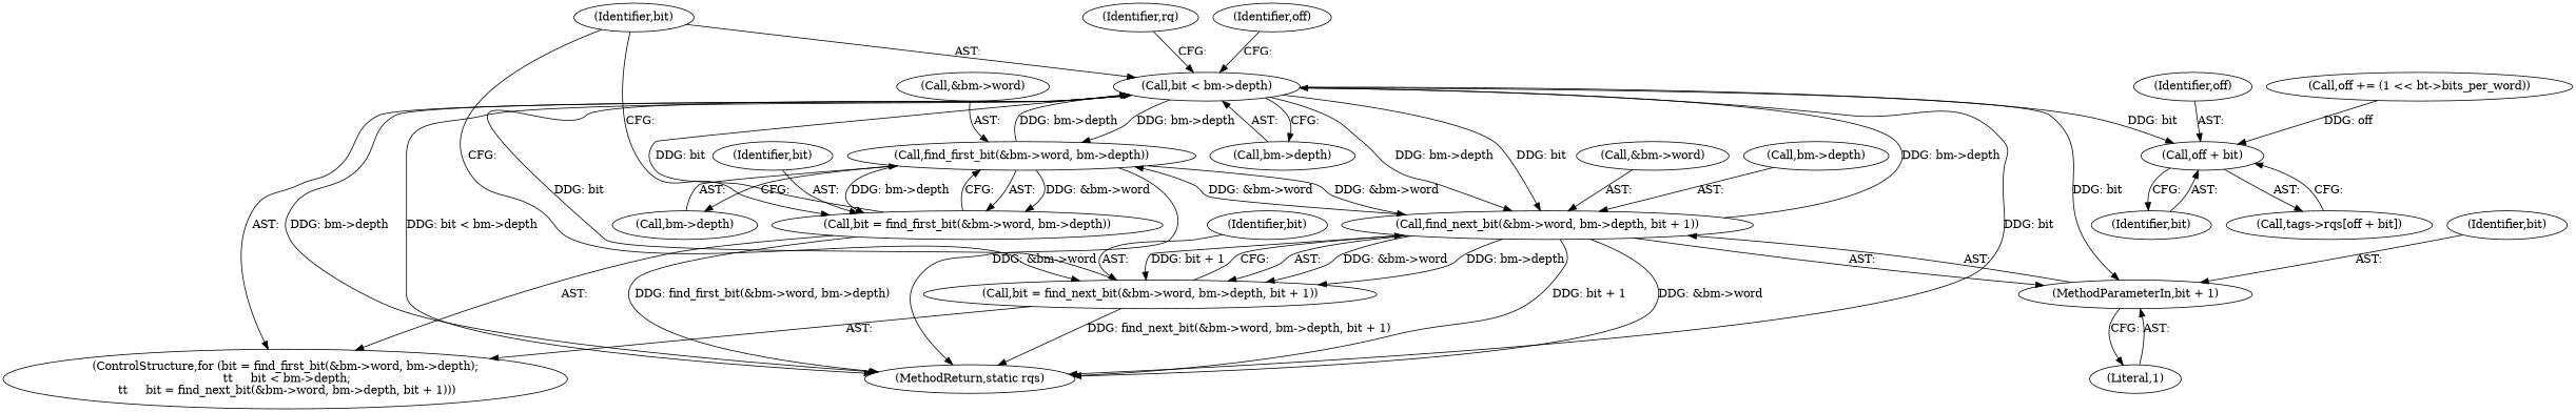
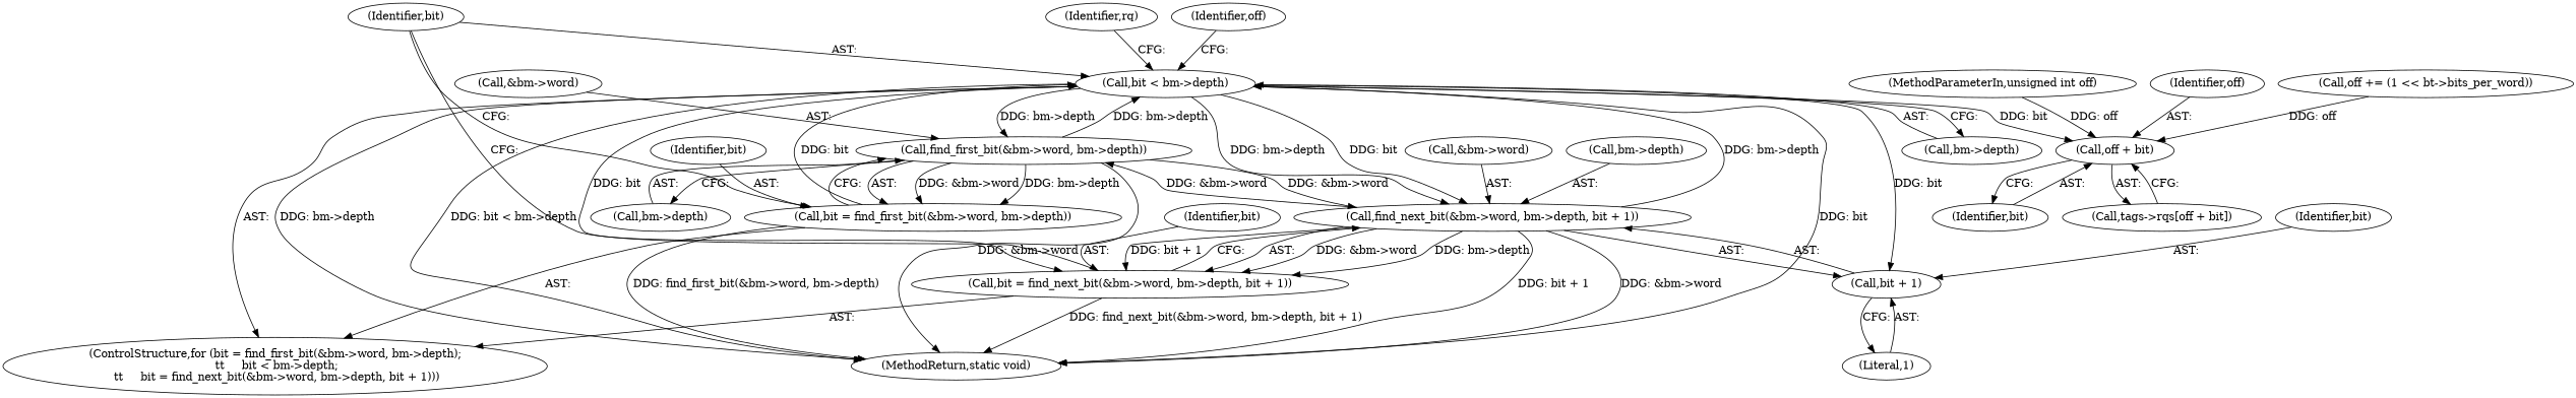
  digraph {
    n1 [label="(Call,bit < bm->depth)"]
    n2 [label="(Call,find_first_bit(&bm->word, bm->depth))"]
    n3 [label="(Call,find_next_bit(&bm->word, bm->depth, bit + 1))"]
-   n4 [label="(MethodParameterIn,bit + 1)"]
+   n4 [label="(Call,bit + 1)"]
    n5 [label="(Call,off + bit)"]
    n6 [label="(ControlStructure,for (bit = find_first_bit(&bm->word, bm->depth);\n \t\t     bit < bm->depth;\n \t\t     bit = find_next_bit(&bm->word, bm->depth, bit + 1)))"]
-   n7 [label="(MethodReturn,static rqs)"]
+   n7 [label="(MethodReturn,static void)"]
    n8 [label="(Call,bm->depth)"]
    n9 [label="(Call,bit = find_first_bit(&bm->word, bm->depth))"]
    n10 [label="(Call,bm->depth)"]
    n11 [label="(Call,bit = find_next_bit(&bm->word, bm->depth, bit + 1))"]
    n12 [label="(Literal,1)"]
    n13 [label="(Identifier,bit)"]
    n14 [label="(Call,tags->rqs[off + bit])"]
    n15 [label="(Call,&bm->word)"]
    n16 [label="(Identifier,bit)"]
+   n17 [label="(MethodParameterIn,unsigned int off)"]
    n18 [label="(Call,bm->depth)"]
    n19 [label="(Call,&bm->word)"]
    n20 [label="(Identifier,off)"]
    n21 [label="(Identifier,bit)"]
    n22 [label="(Identifier,rq)"]
    n23 [label="(Identifier,bit)"]
    n24 [label="(Identifier,bit)"]
    n25 [label="(Call,off += (1 << bt->bits_per_word))"]
    n26 [label="(Identifier,off)"]
    n1 -> n2 [label="DDG: bm->depth"]
    n1 -> n3 [label="DDG: bm->depth"]
    n1 -> n3 [label="DDG: bit"]
    n1 -> n4 [label="DDG: bit"]
    n1 -> n5 [label="DDG: bit"]
    n1 -> n6 [label="AST: "]
    n1 -> n7 [label="DDG: bm->depth"]
    n1 -> n7 [label="DDG: bit < bm->depth"]
    n1 -> n7 [label="DDG: bit"]
    n1 -> n8 [label="CFG: "]
    n2 -> n1 [label="DDG: bm->depth"]
    n2 -> n3 [label="DDG: &bm->word"]
    n2 -> n7 [label="DDG: &bm->word"]
    n2 -> n9 [label="AST: "]
    n2 -> n9 [label="DDG: &bm->word"]
    n2 -> n9 [label="DDG: bm->depth"]
    n2 -> n10 [label="CFG: "]
    n3 -> n1 [label="DDG: bm->depth"]
    n3 -> n2 [label="DDG: &bm->word"]
    n3 -> n4 [label="AST: "]
    n3 -> n7 [label="DDG: &bm->word"]
    n3 -> n7 [label="DDG: bit + 1"]
    n3 -> n11 [label="AST: "]
    n3 -> n11 [label="DDG: &bm->word"]
    n3 -> n11 [label="DDG: bm->depth"]
    n3 -> n11 [label="DDG: bit + 1"]
    n4 -> n3 [label="AST: "]
    n4 -> n12 [label="CFG: "]
    n5 -> n13 [label="CFG: "]
    n5 -> n14 [label="AST: "]
    n8 -> n1 [label="AST: "]
    n9 -> n1 [label="DDG: bit"]
    n9 -> n2 [label="CFG: "]
    n9 -> n6 [label="AST: "]
    n9 -> n7 [label="DDG: find_first_bit(&bm->word, bm->depth)"]
    n10 -> n2 [label="AST: "]
    n11 -> n1 [label="DDG: bit"]
    n11 -> n3 [label="CFG: "]
    n11 -> n6 [label="AST: "]
    n11 -> n7 [label="DDG: find_next_bit(&bm->word, bm->depth, bit + 1)"]
    n12 -> n4 [label="AST: "]
    n13 -> n5 [label="AST: "]
    n14 -> n5 [label="CFG: "]
    n15 -> n3 [label="AST: "]
    n16 -> n1 [label="AST: "]
    n16 -> n9 [label="CFG: "]
    n16 -> n11 [label="CFG: "]
+   n17 -> n5 [label="DDG: off"]
    n18 -> n3 [label="AST: "]
    n19 -> n2 [label="AST: "]
    n20 -> n5 [label="AST: "]
    n21 -> n11 [label="AST: "]
    n22 -> n1 [label="CFG: "]
    n23 -> n4 [label="AST: "]
    n24 -> n9 [label="AST: "]
    n25 -> n5 [label="DDG: off"]
    n26 -> n1 [label="CFG: "]
  }
